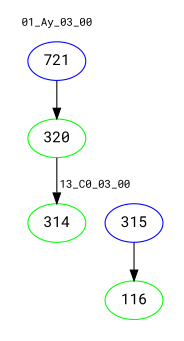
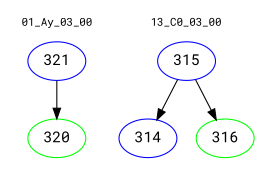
  digraph {
    fontname="Roboto Mono"
    node [color=green fontname="Roboto Mono"]
    edge [color=black fontname="Roboto Mono"]
-   n1 [color=blue label=721]
+   n1 [color=blue label=321]
    n2 [label=320]
    n3 [color=blue label=315]
-   n4 [label=314]
-   n5 [label=116]
+   n4 [color=blue label=314]
+   n5 [label=316]
    subgraph cluster_1 {
      color=white
      fontsize=10
      label="01_Ay_03_00"
      n1
      n2
    }
    subgraph cluster_2 {
      color=white
      fontsize=10
      label="13_C0_03_00"
      n3
      n4
      n5
    }
    n1 -> n2
-   n2 -> n4
+   n3 -> n4
    n3 -> n5
  }
